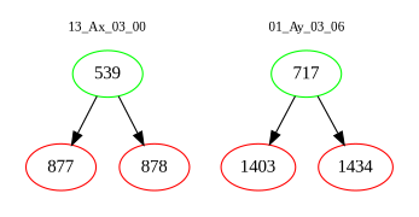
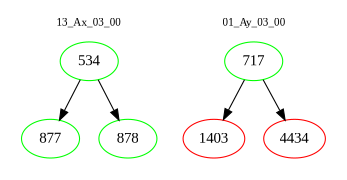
  digraph {
    fontname="Liberation Serif"
    node [color=red fontname="Liberation Serif"]
    edge [color=black fontname="Liberation Serif"]
-   n1 [color=green label=539]
-   n2 [label=877]
-   n3 [label=878]
+   n1 [color=green label=534]
+   n2 [color=green label=877]
+   n3 [color=green label=878]
    n4 [color=green label=717]
    n5 [label=1403]
-   n6 [label=1434]
+   n6 [label=4434]
    subgraph cluster_1 {
      color=white
      fontsize=10
      label="13_Ax_03_00"
      n1
      n2
      n3
    }
    subgraph cluster_2 {
      color=white
      fontsize=10
-     label="01_Ay_03_06"
+     label="01_Ay_03_00"
      n4
      n5
      n6
    }
    n1 -> n2
    n1 -> n3
    n4 -> n5
    n4 -> n6
  }
